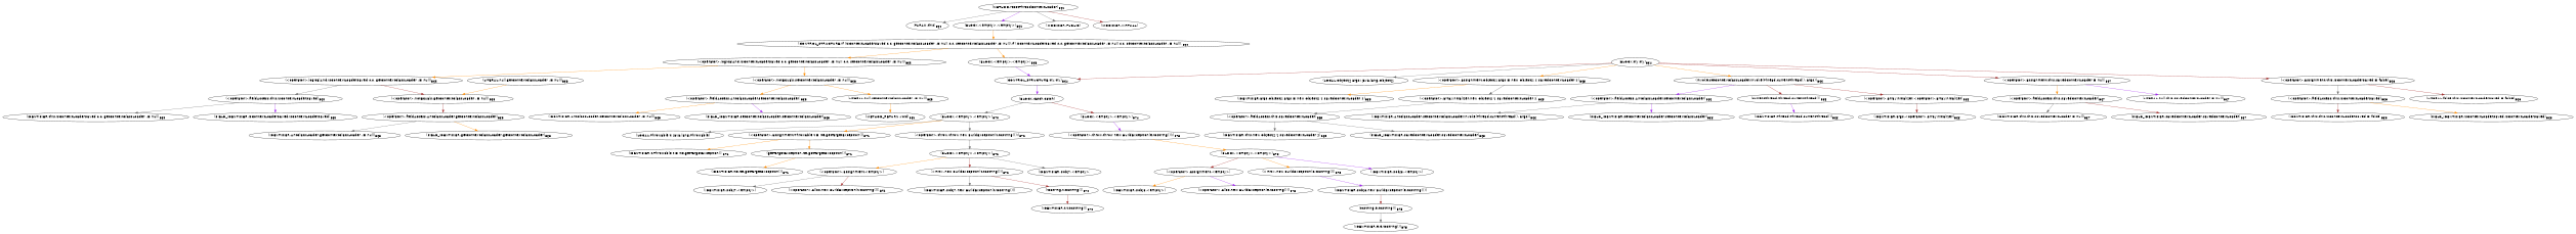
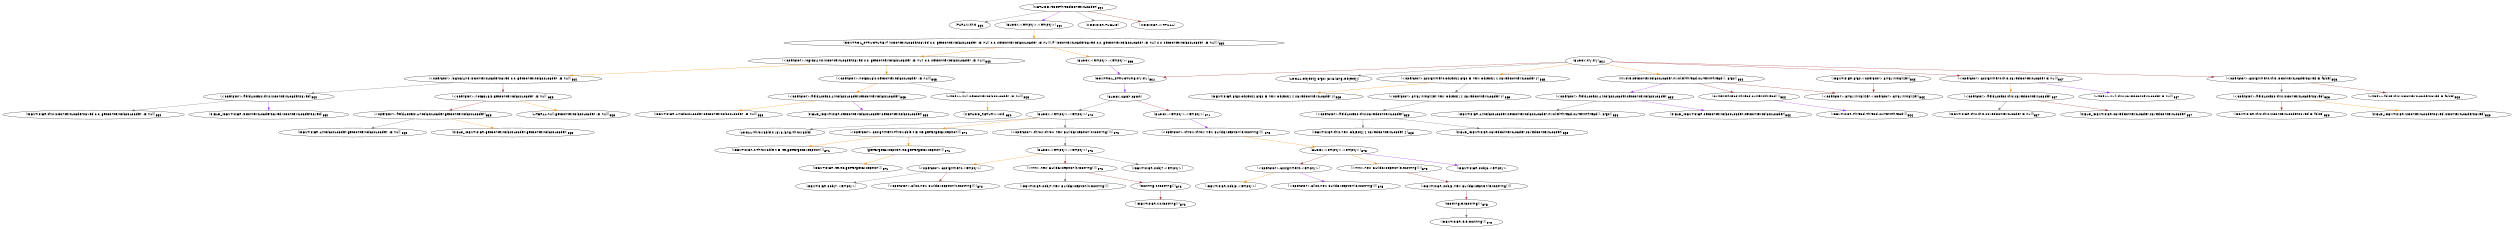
  digraph {
    fontname="DejaVu Sans"
    node [fontname="DejaVu Sans"]
    edge [color=darkorange fontname="DejaVu Sans"]
    n1 [label=<(METHOD,resetThreadContextLoader)<SUB>361</SUB>>]
    n2 [label=<(PARAM,this)<SUB>361</SUB>>]
    n3 [label=<(BLOCK,&lt;empty&gt;,&lt;empty&gt;)<SUB>361</SUB>>]
    n4 [label=<(MODIFIER,PUBLIC)>]
    n5 [label=<(MODIFIER,VIRTUAL)>]
    n6 [label=<(CONTROL_STRUCTURE,if (isContextLoaderSaved &amp;&amp; getContextClassLoader != null &amp;&amp; setContextClassLoader != null),if (isContextLoaderSaved &amp;&amp; getContextClassLoader != null &amp;&amp; setContextClassLoader != null))<SUB>362</SUB>>]
    n7 [label=<(METHOD_RETURN,void)<SUB>361</SUB>>]
    n8 [label=<(&lt;operator&gt;.logicalAnd,isContextLoaderSaved &amp;&amp; getContextClassLoader != null &amp;&amp; setContextClassLoader != null)<SUB>362</SUB>>]
    n9 [label=<(BLOCK,&lt;empty&gt;,&lt;empty&gt;)<SUB>363</SUB>>]
    n10 [label=<(&lt;operator&gt;.logicalAnd,isContextLoaderSaved &amp;&amp; getContextClassLoader != null)<SUB>362</SUB>>]
    n11 [label=<(&lt;operator&gt;.notEquals,setContextClassLoader != null)<SUB>363</SUB>>]
    n12 [label=<(CONTROL_STRUCTURE,try,try)<SUB>364</SUB>>]
    n13 [label=<(&lt;operator&gt;.fieldAccess,this.isContextLoaderSaved)<SUB>362</SUB>>]
    n14 [label=<(&lt;operator&gt;.notEquals,getContextClassLoader != null)<SUB>363</SUB>>]
    n15 [label=<(&lt;operator&gt;.fieldAccess,AntClassLoader.setContextClassLoader)<SUB>363</SUB>>]
    n16 [label=<(LITERAL,null,setContextClassLoader != null)<SUB>363</SUB>>]
    n17 [label=<(IDENTIFIER,this,isContextLoaderSaved &amp;&amp; getContextClassLoader != null)<SUB>362</SUB>>]
    n18 [label=<(FIELD_IDENTIFIER,isContextLoaderSaved,isContextLoaderSaved)<SUB>362</SUB>>]
    n19 [label=<(&lt;operator&gt;.fieldAccess,AntClassLoader.getContextClassLoader)<SUB>363</SUB>>]
    n20 [label=<(LITERAL,null,getContextClassLoader != null)<SUB>363</SUB>>]
    n21 [label=<(IDENTIFIER,AntClassLoader,getContextClassLoader != null)<SUB>363</SUB>>]
    n22 [label=<(FIELD_IDENTIFIER,getContextClassLoader,getContextClassLoader)<SUB>363</SUB>>]
    n23 [label=<(IDENTIFIER,AntClassLoader,setContextClassLoader != null)<SUB>363</SUB>>]
    n24 [label=<(FIELD_IDENTIFIER,setContextClassLoader,setContextClassLoader)<SUB>363</SUB>>]
    n25 [label=<(BLOCK,catch,catch)>]
    n26 [label=<(BLOCK,try,try)<SUB>364</SUB>>]
    n27 [label=<(LOCAL,Object[] args: java.lang.Object[])>]
    n28 [label=<(&lt;operator&gt;.assignment,Object[] args = new Object[] { savedContextLoader })<SUB>365</SUB>>]
    n29 [label=<(invoke,setContextClassLoader.invoke(Thread.currentThread(), args))<SUB>366</SUB>>]
    n30 [label=<(&lt;operator&gt;.assignment,this.savedContextLoader = null)<SUB>367</SUB>>]
    n31 [label=<(&lt;operator&gt;.assignment,this.isContextLoaderSaved = false)<SUB>368</SUB>>]
    n32 [label=<(BLOCK,&lt;empty&gt;,&lt;empty&gt;)<SUB>370</SUB>>]
    n33 [label=<(BLOCK,&lt;empty&gt;,&lt;empty&gt;)<SUB>374</SUB>>]
    n34 [label=<(IDENTIFIER,args,Object[] args = new Object[] { savedContextLoader })<SUB>365</SUB>>]
    n35 [label=<(&lt;operator&gt;.arrayInitializer,new Object[] { savedContextLoader })<SUB>365</SUB>>]
    n36 [label=<(&lt;operator&gt;.fieldAccess,AntClassLoader.setContextClassLoader)<SUB>366</SUB>>]
    n37 [label=<(currentThread,Thread.currentThread())<SUB>366</SUB>>]
    n38 [label=<(&lt;operator&gt;.arrayInitializer,&lt;operator&gt;.arrayInitializer)<SUB>366</SUB>>]
    n39 [label=<(&lt;operator&gt;.fieldAccess,this.savedContextLoader)<SUB>367</SUB>>]
    n40 [label=<(LITERAL,null,this.savedContextLoader = null)<SUB>367</SUB>>]
    n41 [label=<(&lt;operator&gt;.fieldAccess,this.isContextLoaderSaved)<SUB>368</SUB>>]
    n42 [label=<(LITERAL,false,this.isContextLoaderSaved = false)<SUB>368</SUB>>]
    n43 [label=<(&lt;operator&gt;.fieldAccess,this.savedContextLoader)<SUB>365</SUB>>]
    n44 [label=<(IDENTIFIER,this,new Object[] { savedContextLoader })<SUB>265</SUB>>]
    n45 [label=<(FIELD_IDENTIFIER,savedContextLoader,savedContextLoader)<SUB>365</SUB>>]
    n46 [label=<(IDENTIFIER,AntClassLoader,setContextClassLoader.invoke(Thread.currentThread(), args))<SUB>366</SUB>>]
    n47 [label=<(FIELD_IDENTIFIER,setContextClassLoader,setContextClassLoader)<SUB>366</SUB>>]
    n48 [label=<(IDENTIFIER,Thread,Thread.currentThread())<SUB>366</SUB>>]
    n49 [label=<(IDENTIFIER,args,&lt;operator&gt;.arrayInitializer)<SUB>366</SUB>>]
    n50 [label=<(IDENTIFIER,this,this.savedContextLoader = null)<SUB>367</SUB>>]
    n51 [label=<(FIELD_IDENTIFIER,savedContextLoader,savedContextLoader)<SUB>367</SUB>>]
    n52 [label=<(IDENTIFIER,this,this.isContextLoaderSaved = false)<SUB>368</SUB>>]
    n53 [label=<(FIELD_IDENTIFIER,isContextLoaderSaved,isContextLoaderSaved)<SUB>368</SUB>>]
    n54 [label=<(LOCAL,Throwable t: java.lang.Throwable)>]
    n55 [label=<(&lt;operator&gt;.assignment,Throwable t = ite.getTargetException())<SUB>371</SUB>>]
    n56 [label=<(&lt;operator&gt;.throw,throw new BuildException(t.toString());)<SUB>372</SUB>>]
    n57 [label=<(&lt;operator&gt;.throw,throw new BuildException(e.toString());)<SUB>375</SUB>>]
    n58 [label=<(IDENTIFIER,t,Throwable t = ite.getTargetException())<SUB>371</SUB>>]
    n59 [label=<(getTargetException,ite.getTargetException())<SUB>371</SUB>>]
    n60 [label=<(BLOCK,&lt;empty&gt;,&lt;empty&gt;)<SUB>372</SUB>>]
    n61 [label=<(IDENTIFIER,ite,ite.getTargetException())<SUB>371</SUB>>]
    n62 [label=<(&lt;operator&gt;.assignment,&lt;empty&gt;)>]
    n63 [label=<(&lt;init&gt;,new BuildException(t.toString()))<SUB>372</SUB>>]
    n64 [label=<(IDENTIFIER,$obj7,&lt;empty&gt;)>]
    n65 [label=<(IDENTIFIER,$obj7,&lt;empty&gt;)>]
    n66 [label=<(&lt;operator&gt;.alloc,new BuildException(t.toString()))<SUB>372</SUB>>]
    n67 [label=<(IDENTIFIER,$obj7,new BuildException(t.toString()))>]
    n68 [label=<(toString,t.toString())<SUB>372</SUB>>]
    n69 [label=<(IDENTIFIER,t,t.toString())<SUB>372</SUB>>]
    n70 [label=<(BLOCK,&lt;empty&gt;,&lt;empty&gt;)<SUB>375</SUB>>]
    n71 [label=<(&lt;operator&gt;.assignment,&lt;empty&gt;)>]
    n72 [label=<(&lt;init&gt;,new BuildException(e.toString()))<SUB>375</SUB>>]
    n73 [label=<(IDENTIFIER,$obj8,&lt;empty&gt;)>]
    n74 [label=<(IDENTIFIER,$obj8,&lt;empty&gt;)>]
    n75 [label=<(&lt;operator&gt;.alloc,new BuildException(e.toString()))<SUB>375</SUB>>]
    n76 [label=<(IDENTIFIER,$obj8,new BuildException(e.toString()))>]
    n77 [label=<(toString,e.toString())<SUB>375</SUB>>]
    n78 [label=<(IDENTIFIER,e,e.toString())<SUB>375</SUB>>]
    n1 -> n2 [color=gray40]
    n1 -> n3 [color=purple]
    n1 -> n4 [color=gray40]
    n1 -> n5 [color=brown]
    n3 -> n6
    n6 -> n8
    n6 -> n9
    n8 -> n10
    n8 -> n11
    n9 -> n12 [color=purple]
    n10 -> n13 [color=gray40]
    n10 -> n14 [color=brown]
    n11 -> n15
-   n11 -> n16
+   n11 -> n16 [color=gray40]
    n12 -> n25 [color=purple]
    n13 -> n17 [color=gray40]
    n13 -> n18 [color=purple]
    n14 -> n19 [color=brown]
-   n20 -> n14
+   n14 -> n20
    n15 -> n23
    n15 -> n24 [color=purple]
    n16 -> n7
    n19 -> n21 [color=gray40]
    n19 -> n22
    n25 -> n32 [color=gray40]
    n25 -> n33 [color=brown]
    n26 -> n12 [color=brown]
    n26 -> n27 [color=gray40]
    n26 -> n28
    n26 -> n29
    n26 -> n30 [color=brown]
    n26 -> n31 [color=brown]
    n28 -> n34
    n28 -> n35 [color=gray40]
    n29 -> n36 [color=purple]
    n29 -> n37 [color=brown]
    n29 -> n38 [color=brown]
    n30 -> n39
    n30 -> n40 [color=purple]
    n31 -> n41 [color=gray40]
    n31 -> n42 [color=brown]
    n32 -> n54 [color=gray40]
    n32 -> n55
    n32 -> n56 [color=gray40]
    n33 -> n57 [color=purple]
    n35 -> n43 [color=gray40]
    n36 -> n46 [color=gray40]
    n36 -> n47 [color=purple]
    n37 -> n48 [color=purple]
-   n38 -> n49 [color=brown]
+   n49 -> n38 [color=brown]
    n39 -> n50 [color=gray40]
    n39 -> n51 [color=brown]
    n41 -> n52 [color=brown]
    n41 -> n53
    n43 -> n44 [color=gray40]
    n43 -> n45 [color=gray40]
    n55 -> n58
    n55 -> n59
    n56 -> n60 [color=gray40]
    n57 -> n70
    n59 -> n61
    n60 -> n62
    n60 -> n63 [color=brown]
    n60 -> n64 [color=gray40]
    n62 -> n65 [color=gray40]
    n62 -> n66 [color=brown]
    n63 -> n67 [color=gray40]
    n63 -> n68 [color=brown]
    n68 -> n69 [color=brown]
    n70 -> n71 [color=brown]
    n70 -> n72
    n70 -> n73 [color=purple]
    n71 -> n74
    n71 -> n75 [color=purple]
-   n72 -> n76 [color=purple]
+   n72 -> n76 [color=brown]
    n76 -> n77 [color=brown]
    n77 -> n78 [color=gray40]
  }
